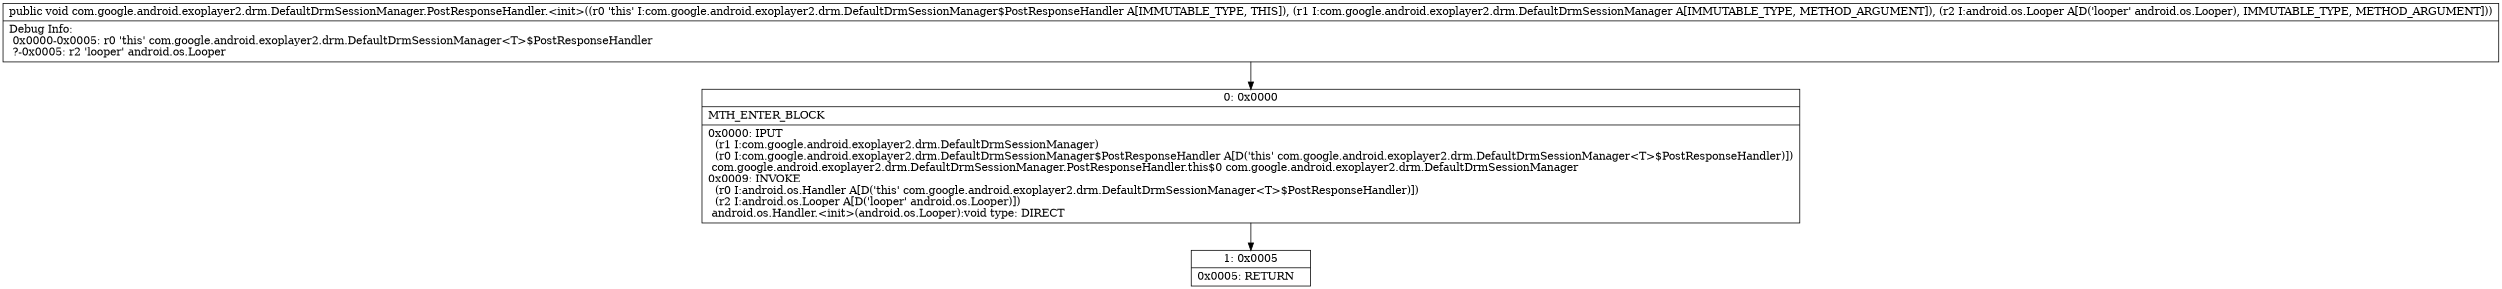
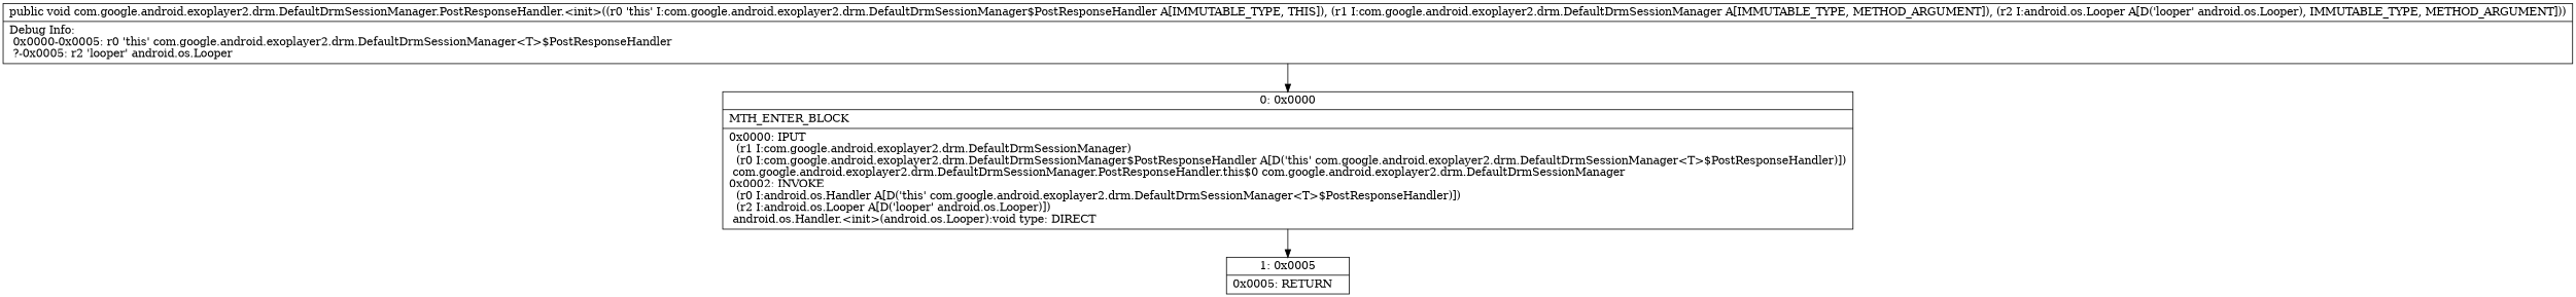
  digraph {
    node [shape=record]
-   n1 [label="{0\:\ 0x0000|MTH_ENTER_BLOCK\l|0x0000: IPUT  \l  (r1 I:com.google.android.exoplayer2.drm.DefaultDrmSessionManager)\l  (r0 I:com.google.android.exoplayer2.drm.DefaultDrmSessionManager$PostResponseHandler A[D('this' com.google.android.exoplayer2.drm.DefaultDrmSessionManager\<T\>$PostResponseHandler)])\l com.google.android.exoplayer2.drm.DefaultDrmSessionManager.PostResponseHandler.this$0 com.google.android.exoplayer2.drm.DefaultDrmSessionManager \l0x0009: INVOKE  \l  (r0 I:android.os.Handler A[D('this' com.google.android.exoplayer2.drm.DefaultDrmSessionManager\<T\>$PostResponseHandler)])\l  (r2 I:android.os.Looper A[D('looper' android.os.Looper)])\l android.os.Handler.\<init\>(android.os.Looper):void type: DIRECT \l}"]
+   n1 [label="{0\:\ 0x0000|MTH_ENTER_BLOCK\l|0x0000: IPUT  \l  (r1 I:com.google.android.exoplayer2.drm.DefaultDrmSessionManager)\l  (r0 I:com.google.android.exoplayer2.drm.DefaultDrmSessionManager$PostResponseHandler A[D('this' com.google.android.exoplayer2.drm.DefaultDrmSessionManager\<T\>$PostResponseHandler)])\l com.google.android.exoplayer2.drm.DefaultDrmSessionManager.PostResponseHandler.this$0 com.google.android.exoplayer2.drm.DefaultDrmSessionManager \l0x0002: INVOKE  \l  (r0 I:android.os.Handler A[D('this' com.google.android.exoplayer2.drm.DefaultDrmSessionManager\<T\>$PostResponseHandler)])\l  (r2 I:android.os.Looper A[D('looper' android.os.Looper)])\l android.os.Handler.\<init\>(android.os.Looper):void type: DIRECT \l}"]
    n2 [label="{1\:\ 0x0005|0x0005: RETURN   \l}"]
    n3 [label="{public void com.google.android.exoplayer2.drm.DefaultDrmSessionManager.PostResponseHandler.\<init\>((r0 'this' I:com.google.android.exoplayer2.drm.DefaultDrmSessionManager$PostResponseHandler A[IMMUTABLE_TYPE, THIS]), (r1 I:com.google.android.exoplayer2.drm.DefaultDrmSessionManager A[IMMUTABLE_TYPE, METHOD_ARGUMENT]), (r2 I:android.os.Looper A[D('looper' android.os.Looper), IMMUTABLE_TYPE, METHOD_ARGUMENT]))  | Debug Info:\l  0x0000\-0x0005: r0 'this' com.google.android.exoplayer2.drm.DefaultDrmSessionManager\<T\>$PostResponseHandler\l  ?\-0x0005: r2 'looper' android.os.Looper\l}"]
    n1 -> n2
    n3 -> n1
  }
